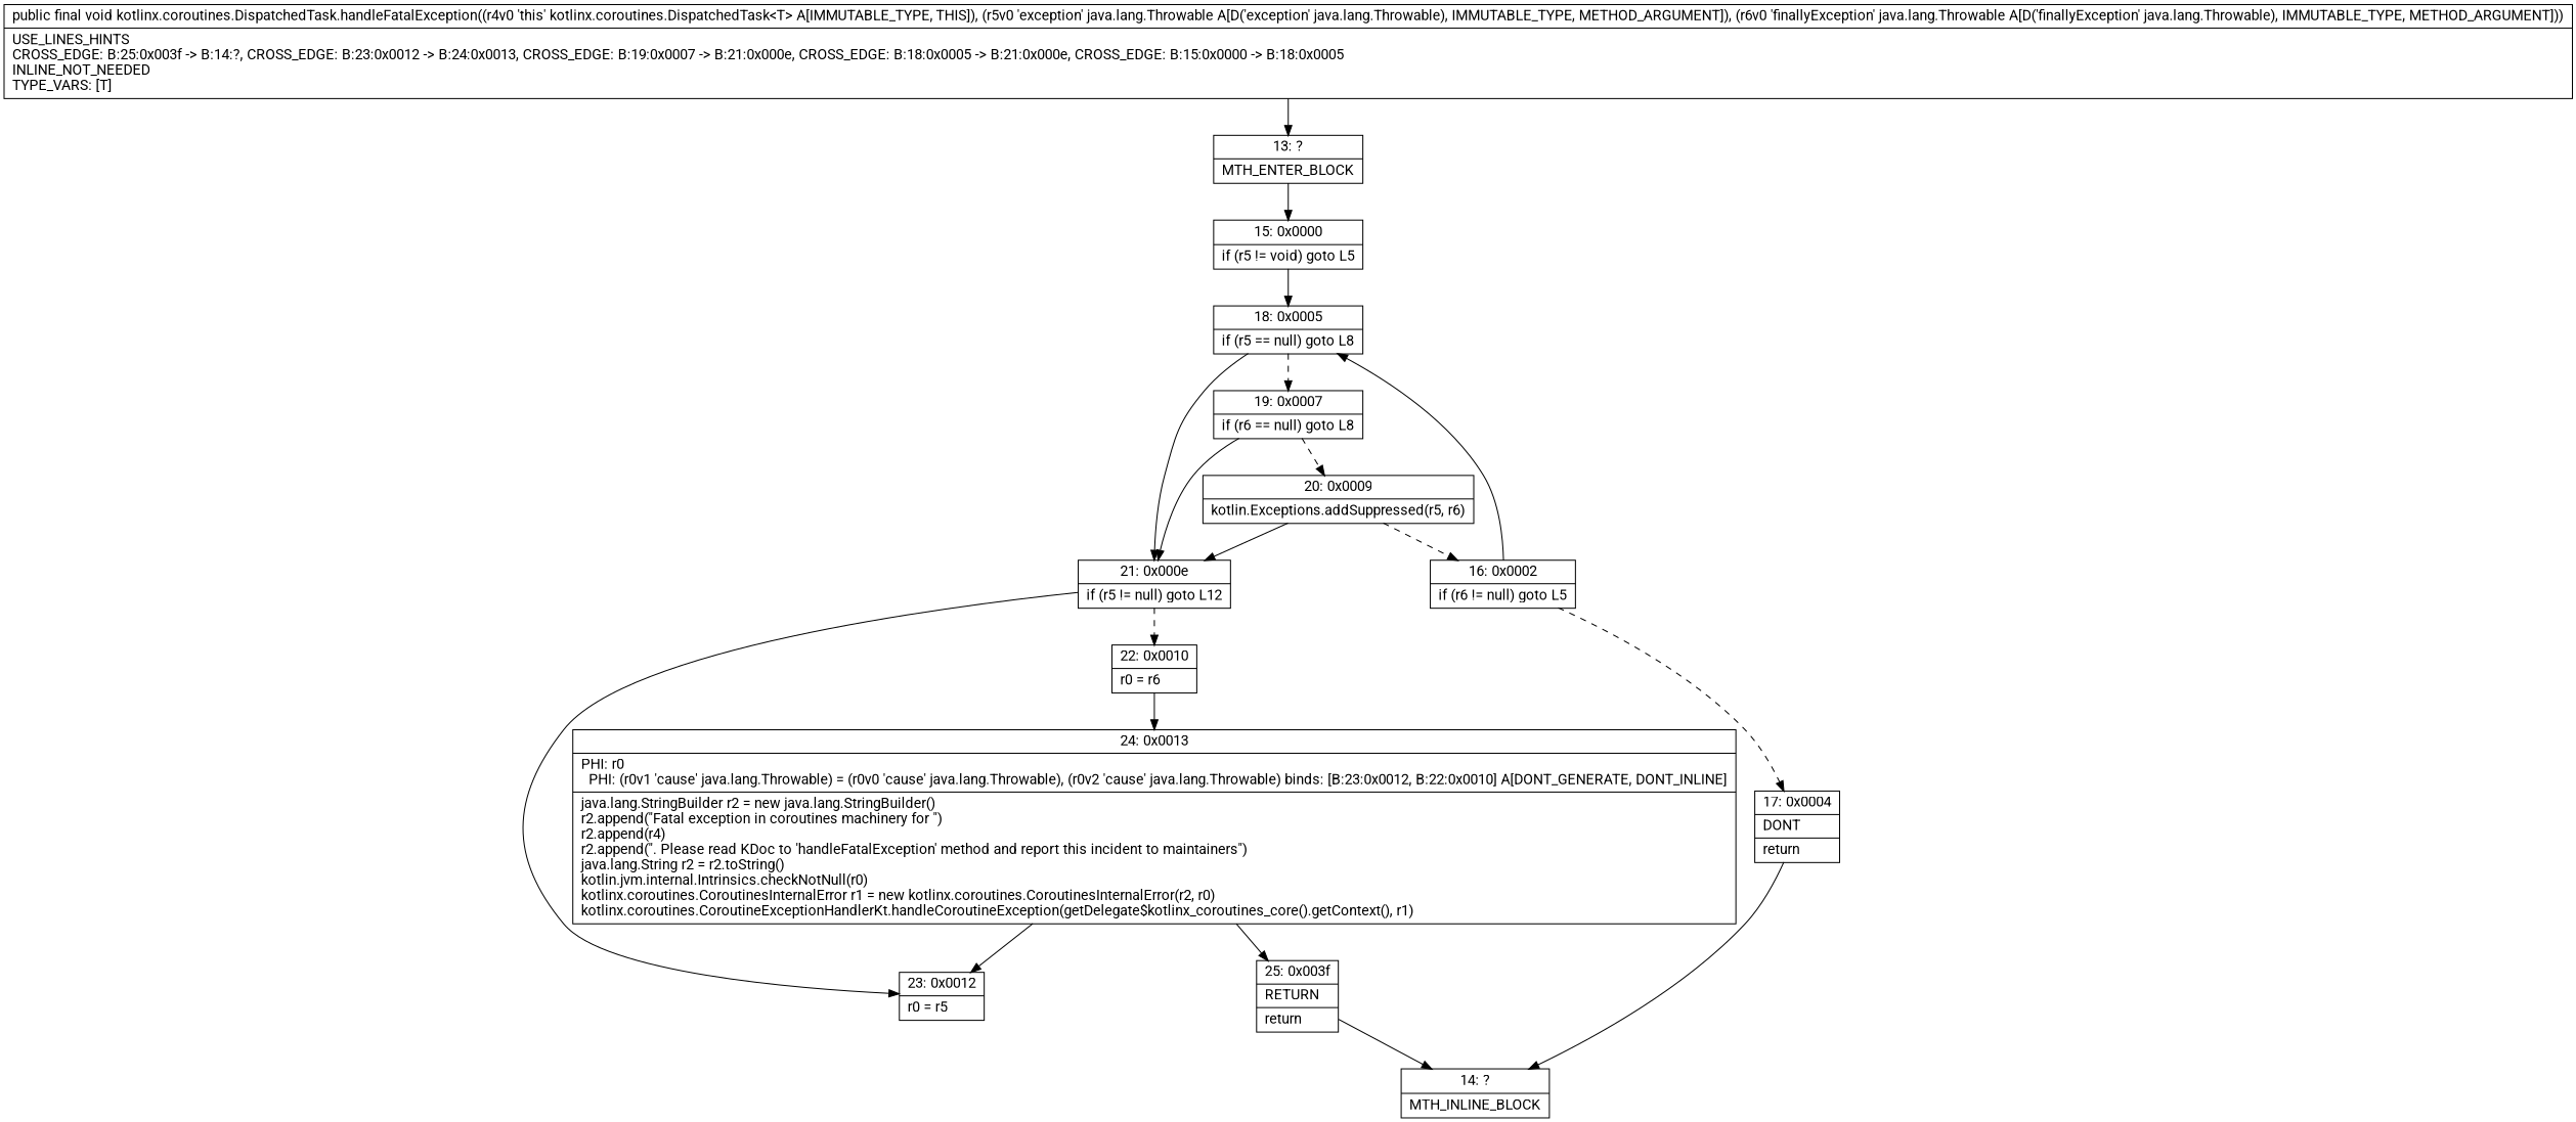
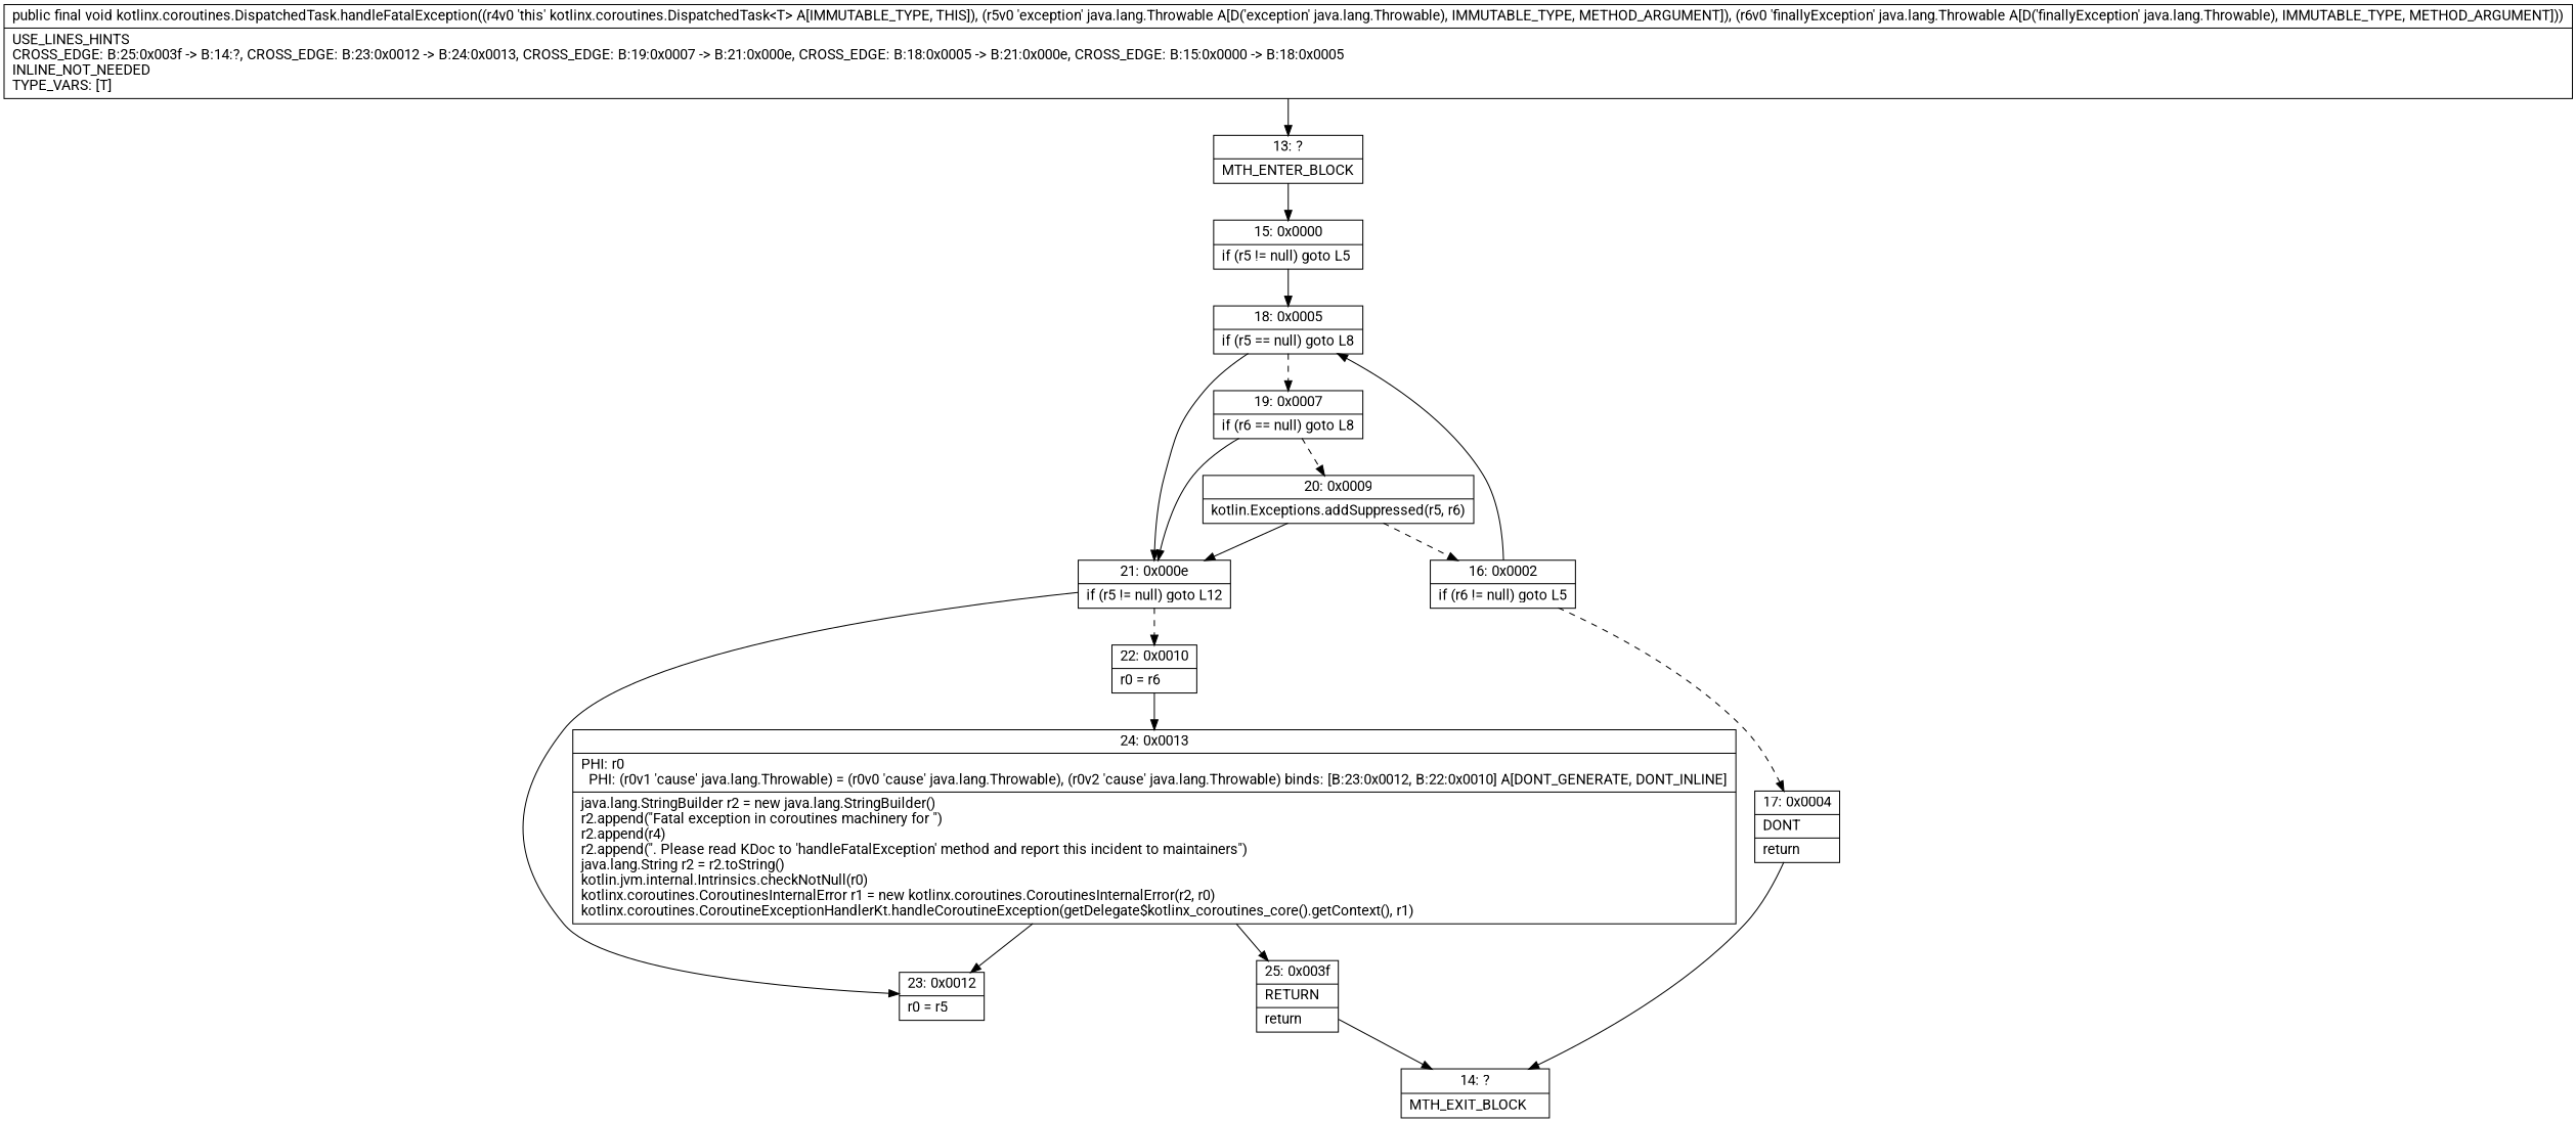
  digraph {
    fontname=Roboto
    node [fontname=Roboto shape=record]
    edge [fontname=Roboto]
    n1 [label="{13\:\ ?|MTH_ENTER_BLOCK\l}"]
-   n2 [label="{15\:\ 0x0000|if (r5 != void) goto L5\l}"]
+   n2 [label="{15\:\ 0x0000|if (r5 != null) goto L5\l}"]
    n3 [label="{18\:\ 0x0005|if (r5 == null) goto L8\l}"]
    n4 [label="{16\:\ 0x0002|if (r6 != null) goto L5\l}"]
    n5 [label="{17\:\ 0x0004|DONT\l|return\l}"]
    n6 [label="{19\:\ 0x0007|if (r6 == null) goto L8\l}"]
    n7 [label="{21\:\ 0x000e|if (r5 != null) goto L12\l}"]
-   n8 [label="{14\:\ ?|MTH_INLINE_BLOCK\l}"]
+   n8 [label="{14\:\ ?|MTH_EXIT_BLOCK\l}"]
    n9 [label="{20\:\ 0x0009|kotlin.Exceptions.addSuppressed(r5, r6)\l}"]
    n10 [label="{22\:\ 0x0010|r0 = r6\l}"]
    n11 [label="{23\:\ 0x0012|r0 = r5\l}"]
    n12 [label="{24\:\ 0x0013|PHI: r0 \l  PHI: (r0v1 'cause' java.lang.Throwable) = (r0v0 'cause' java.lang.Throwable), (r0v2 'cause' java.lang.Throwable) binds: [B:23:0x0012, B:22:0x0010] A[DONT_GENERATE, DONT_INLINE]\l|java.lang.StringBuilder r2 = new java.lang.StringBuilder()\lr2.append(\"Fatal exception in coroutines machinery for \")\lr2.append(r4)\lr2.append(\". Please read KDoc to 'handleFatalException' method and report this incident to maintainers\")\ljava.lang.String r2 = r2.toString()\lkotlin.jvm.internal.Intrinsics.checkNotNull(r0)\lkotlinx.coroutines.CoroutinesInternalError r1 = new kotlinx.coroutines.CoroutinesInternalError(r2, r0)\lkotlinx.coroutines.CoroutineExceptionHandlerKt.handleCoroutineException(getDelegate$kotlinx_coroutines_core().getContext(), r1)\l}"]
    n13 [label="{25\:\ 0x003f|RETURN\l|return\l}"]
    n14 [label="{public final void kotlinx.coroutines.DispatchedTask.handleFatalException((r4v0 'this' kotlinx.coroutines.DispatchedTask\<T\> A[IMMUTABLE_TYPE, THIS]), (r5v0 'exception' java.lang.Throwable A[D('exception' java.lang.Throwable), IMMUTABLE_TYPE, METHOD_ARGUMENT]), (r6v0 'finallyException' java.lang.Throwable A[D('finallyException' java.lang.Throwable), IMMUTABLE_TYPE, METHOD_ARGUMENT]))  | USE_LINES_HINTS\lCROSS_EDGE: B:25:0x003f \-\> B:14:?, CROSS_EDGE: B:23:0x0012 \-\> B:24:0x0013, CROSS_EDGE: B:19:0x0007 \-\> B:21:0x000e, CROSS_EDGE: B:18:0x0005 \-\> B:21:0x000e, CROSS_EDGE: B:15:0x0000 \-\> B:18:0x0005\lINLINE_NOT_NEEDED\lTYPE_VARS: [T]\l}"]
    n1 -> n2
    n2 -> n3
    n3 -> n6 [style=dashed]
    n3 -> n7
    n4 -> n3
    n4 -> n5 [style=dashed]
    n5 -> n8
    n6 -> n7
    n6 -> n9 [style=dashed]
    n7 -> n10 [style=dashed]
    n7 -> n11
    n9 -> n4 [style=dashed]
    n9 -> n7
    n10 -> n12
    n12 -> n11
    n12 -> n13
    n13 -> n8
    n14 -> n1
  }
